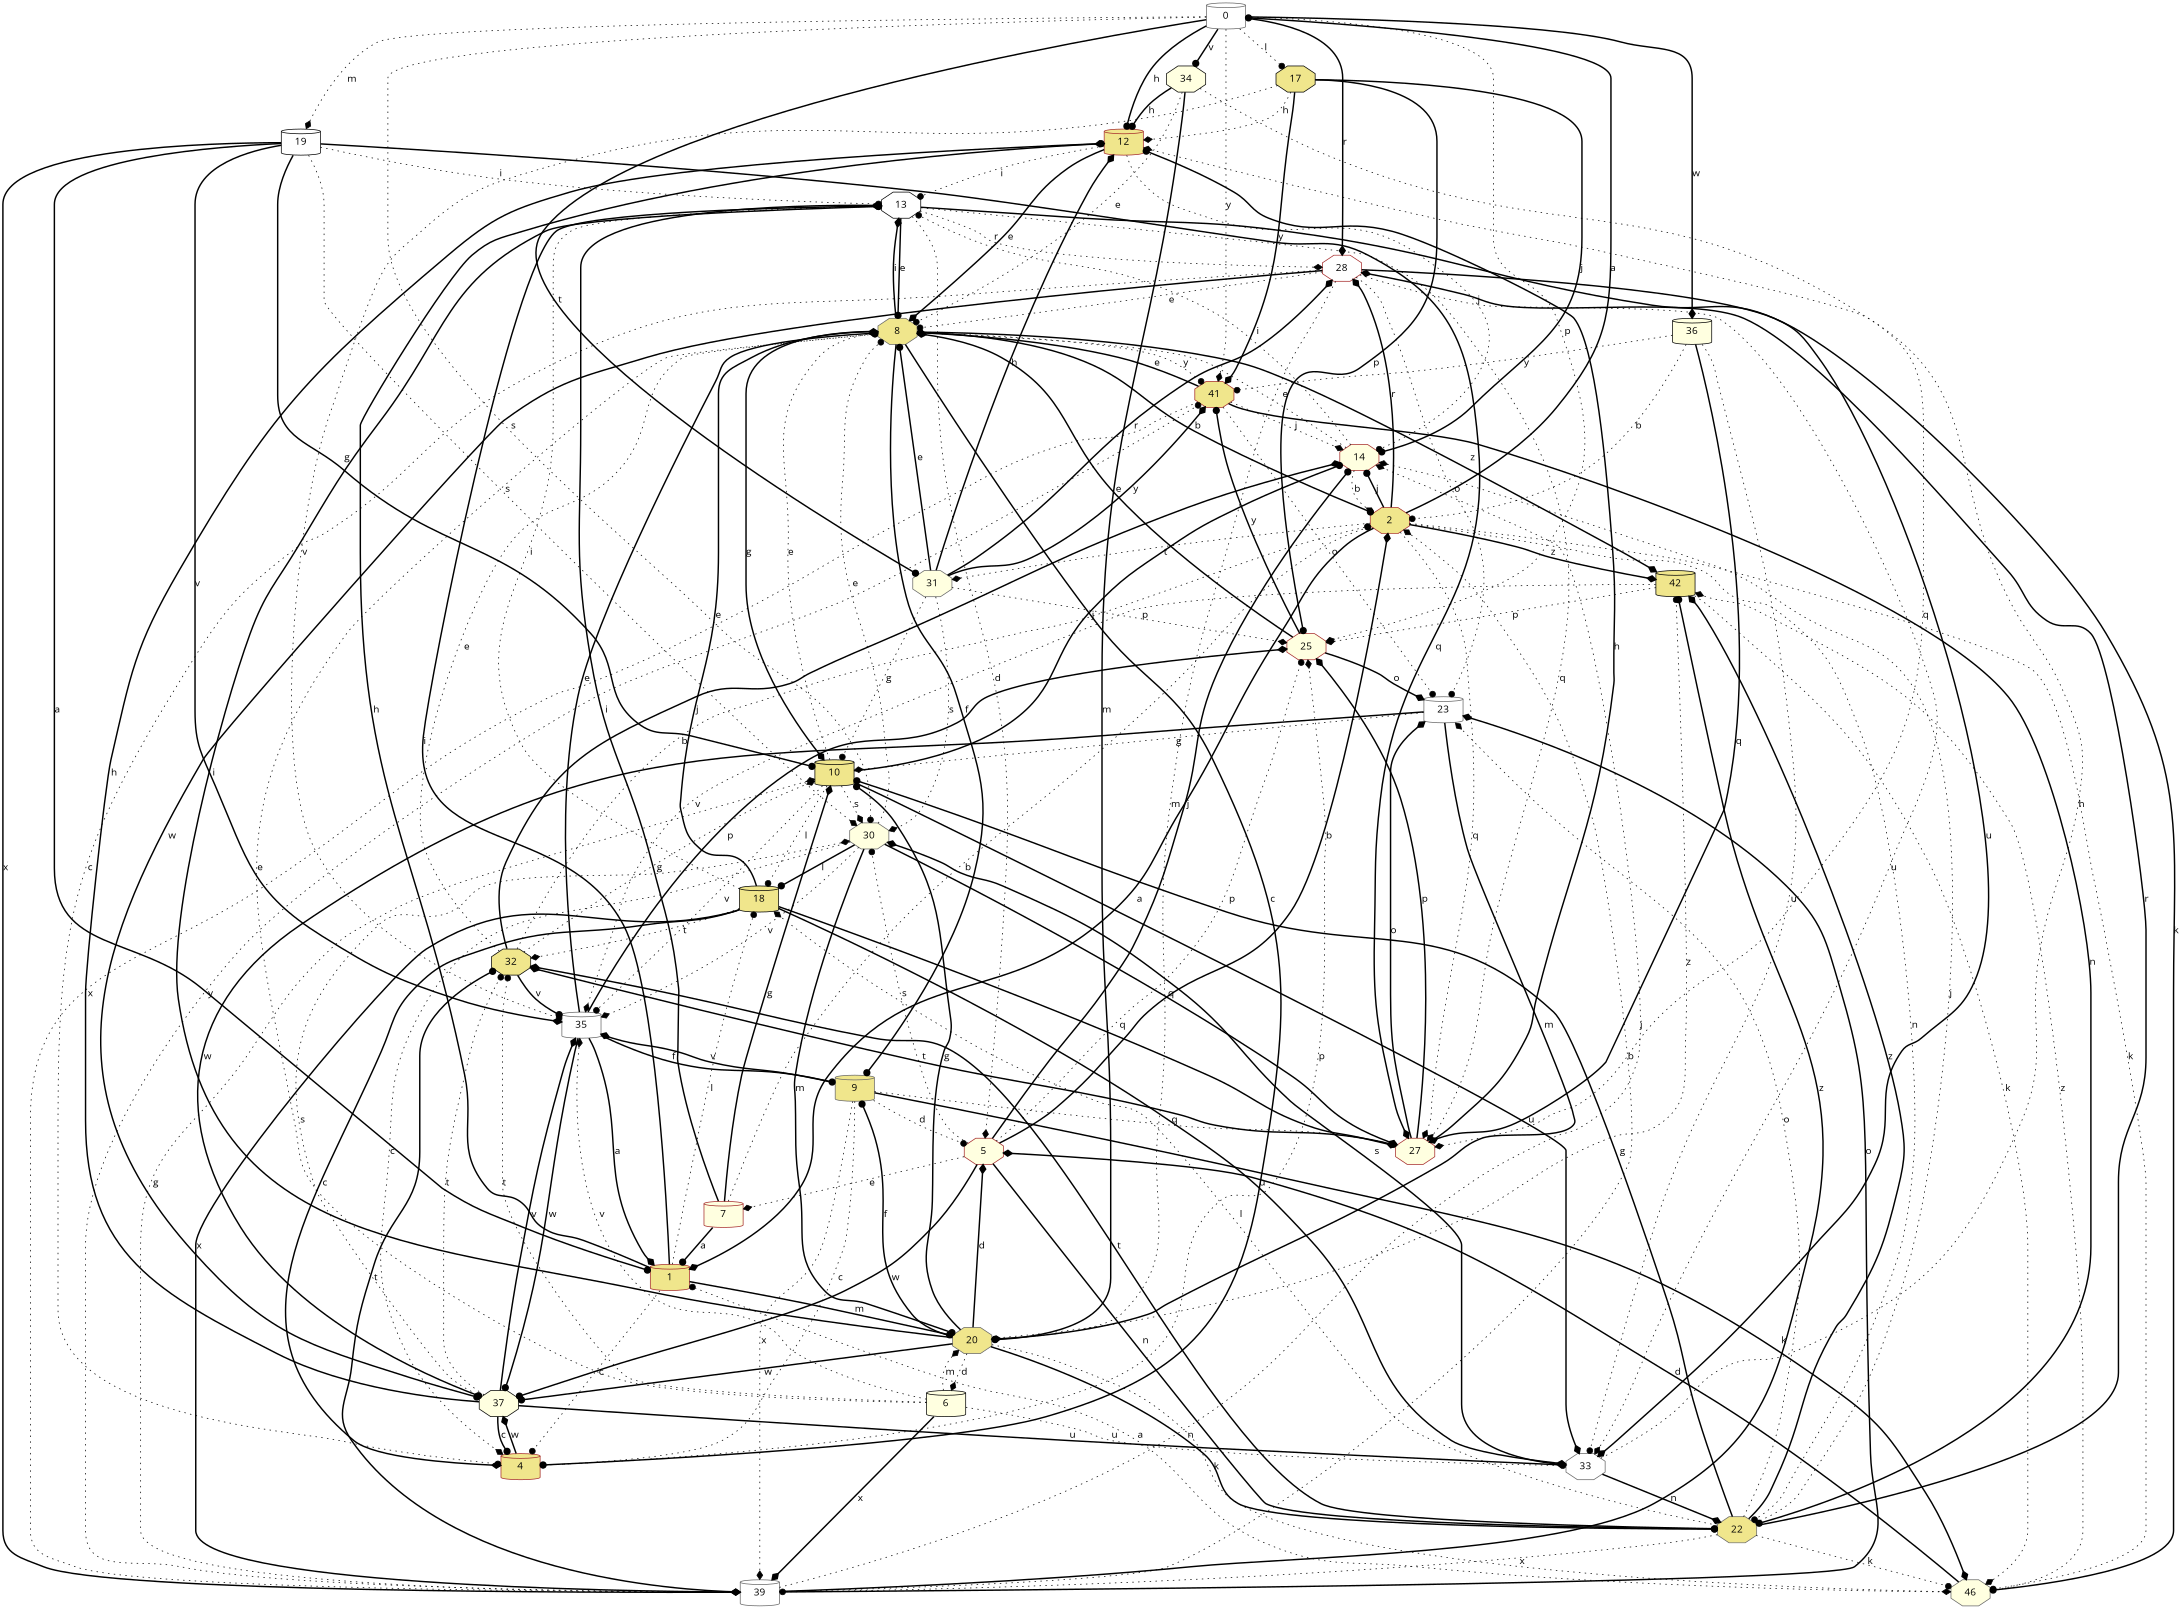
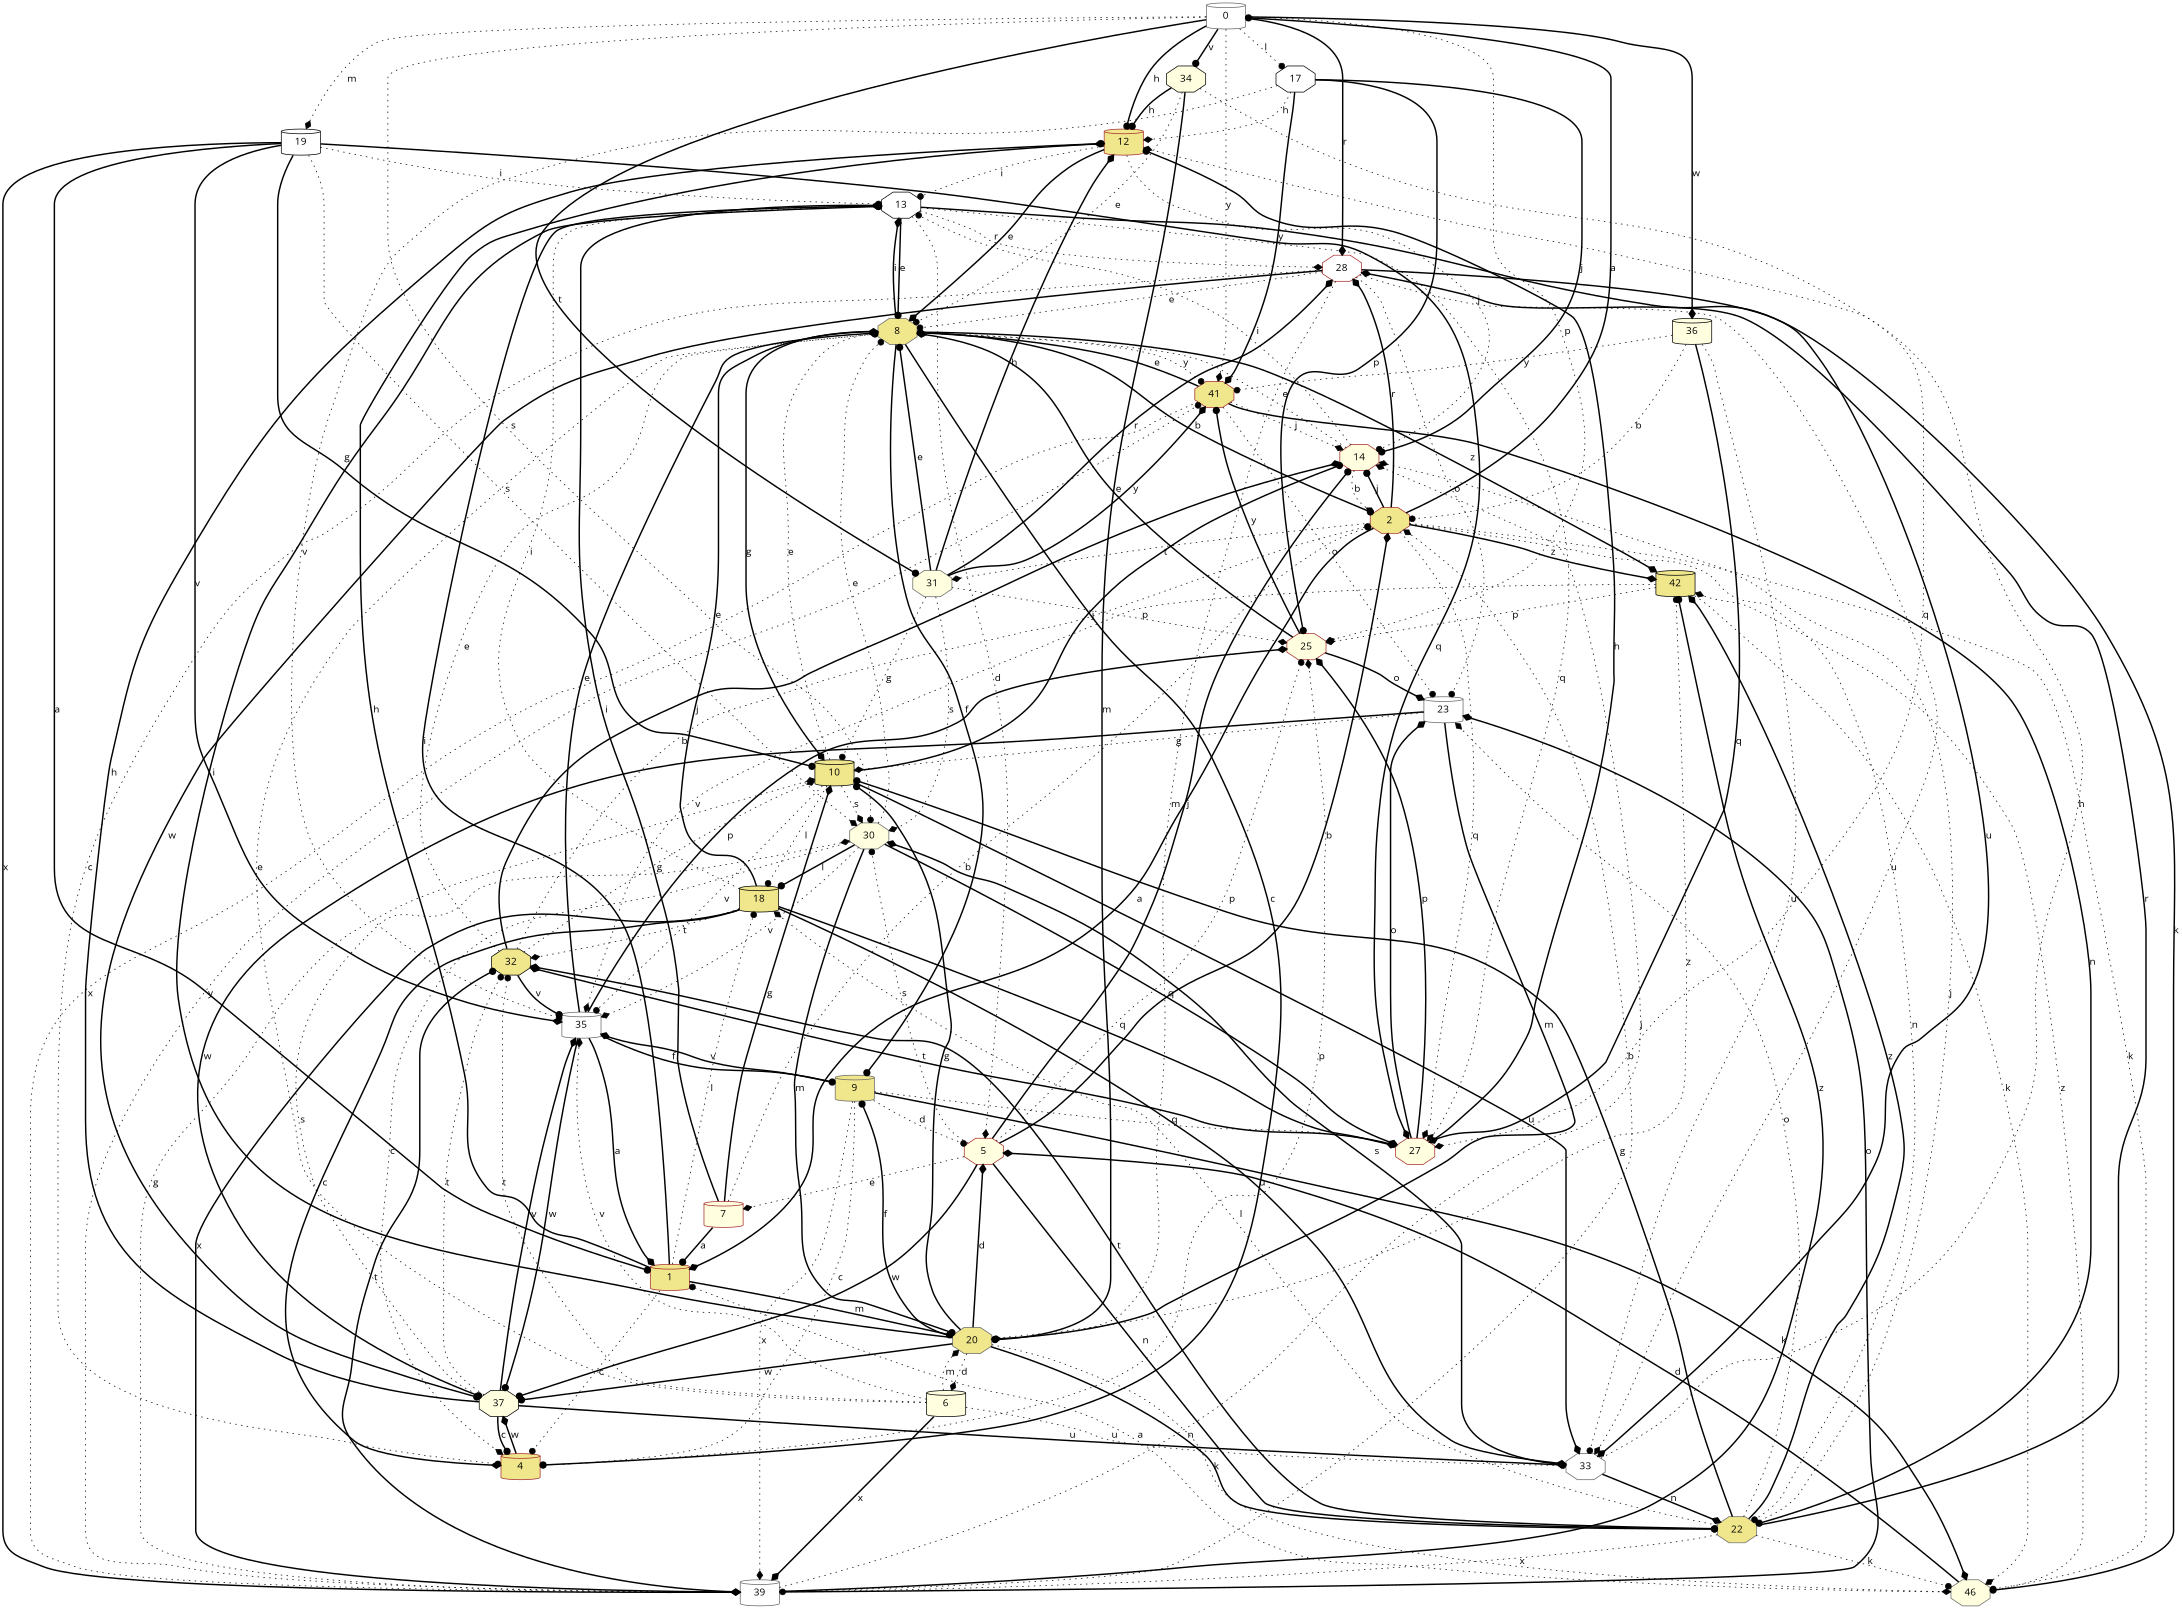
  strict digraph {
    fontname="Open Sans"
    node [color=gray40 fillcolor=khaki fontname="Open Sans" shape=octagon style=filled]
    edge [arrowhead=diamond fontname="Open Sans" style=bold]
    0 [fillcolor=white shape=cylinder]
    12 [color=brown shape=cylinder]
-   17 [color=black]
+   17 [color=black fillcolor=white]
    19 [color=black fillcolor=white shape=cylinder]
    25 [color=brown fillcolor=lightyellow]
    28 [color=brown fillcolor=white]
    30 [fillcolor=lightyellow]
    31 [fillcolor=lightyellow]
    34 [color=black fillcolor=lightyellow]
    36 [color=black fillcolor=lightyellow shape=cylinder]
    41 [color=brown]
    13 [color=black fillcolor=white]
    14 [color=brown fillcolor=lightyellow]
    8
    35 [fillcolor=white shape=cylinder]
    1 [color=brown shape=cylinder]
    27 [color=brown fillcolor=lightyellow]
    39 [fillcolor=white shape=cylinder]
    10 [color=black shape=cylinder]
    23 [fillcolor=white shape=cylinder]
    4 [color=brown shape=cylinder]
    20
    n23 [fillcolor=lightyellow label=46]
    37 [color=black fillcolor=lightyellow]
    33 [fillcolor=white]
    18 [color=black shape=cylinder]
    2 [color=brown]
    22
    5 [color=brown fillcolor=lightyellow]
    32 [color=black]
    42 [color=black shape=cylinder]
    6 [color=black fillcolor=lightyellow shape=cylinder]
    9 [shape=cylinder]
    7 [color=brown fillcolor=lightyellow shape=cylinder]
    0 -> 12 [arrowhead=dot label=h]
    0 -> 17 [arrowhead=dot label=l style=dotted]
    0 -> 19 [label=m style=dotted]
    0 -> 25 [label=p style=dotted]
    0 -> 28 [label=r]
    0 -> 30 [arrowhead=dot label=s style=dotted]
    0 -> 31 [arrowhead=dot label=t]
    0 -> 34 [arrowhead=dot label=v]
    0 -> 36 [label=w]
    0 -> 41 [label=y style=dotted]
    12 -> 13 [arrowhead=dot label=i style=dotted]
    12 -> 14 [arrowhead=dot label=j style=dotted]
    12 -> 8 [label=e]
    17 -> 12 [label=h style=dotted]
    17 -> 25 [arrowhead=dot label=p]
    17 -> 41 [label=y]
    17 -> 14 [arrowhead=dot label=j]
    17 -> 35 [arrowhead=dot label=v style=dotted]
    19 -> 30 [label=s style=dotted]
    19 -> 13 [arrowhead=dot label=i style=dotted]
    19 -> 35 [label=v]
    19 -> 1 [arrowhead=dot label=a]
    19 -> 27 [label=q]
    19 -> 39 [label=x]
    19 -> 10 [arrowhead=dot label=g]
    25 -> 41 [arrowhead=dot label=y]
    25 -> 8 [label=e]
    25 -> 23 [label=o]
    28 -> 8 [arrowhead=dot label=e style=dotted]
    28 -> 23 [arrowhead=dot label=o style=dotted]
    28 -> 4 [arrowhead=dot label=c style=dotted]
    28 -> 20 [arrowhead=dot label=m style=dotted]
    28 -> n23 [arrowhead=dot label=k]
    28 -> 37 [arrowhead=dot label=w]
    28 -> 33 [label=u style=dotted]
    30 -> 8 [arrowhead=dot label=e style=dotted]
    30 -> 35 [label=v style=dotted]
    30 -> 27 [label=q]
    30 -> 4 [label=c style=dotted]
    30 -> 20 [arrowhead=dot label=m]
    30 -> 18 [arrowhead=dot label=l]
    31 -> 12 [label=h]
    31 -> 25 [label=p style=dotted]
    31 -> 28 [label=r]
    31 -> 30 [label=s style=dotted]
    31 -> 41 [label=y]
    31 -> 8 [arrowhead=dot label=e]
    31 -> 10 [arrowhead=dot label=g style=dotted]
    34 -> 12 [arrowhead=dot label=h]
    34 -> 8 [arrowhead=dot label=e style=dotted]
    34 -> 27 [label=q style=dotted]
    34 -> 20 [arrowhead=dot label=m]
    36 -> 41 [arrowhead=dot label=y style=dotted]
    36 -> 27 [label=q]
    36 -> 33 [arrowhead=dot label=u style=dotted]
    36 -> 2 [arrowhead=dot label=b style=dotted]
    41 -> 14 [label=j style=dotted]
    41 -> 8 [arrowhead=dot label=e]
    41 -> 39 [label=x style=dotted]
    41 -> 23 [arrowhead=dot label=o style=dotted]
    41 -> 22 [arrowhead=dot label=n]
    13 -> 28 [label=r style=dotted]
    13 -> 8 [arrowhead=dot label=e]
    13 -> 27 [label=q style=dotted]
    13 -> 33 [label=u]
    13 -> 5 [label=d style=dotted]
    14 -> 13 [arrowhead=dot label=i style=dotted]
    14 -> 8 [label=e style=dotted]
    14 -> 2 [label=b style=dotted]
    8 -> 41 [arrowhead=dot label=y style=dotted]
    8 -> 13 [label=i]
    8 -> 10 [label=g]
    8 -> 4 [arrowhead=dot label=c]
    8 -> 2 [arrowhead=dot label=b]
    8 -> 42 [label=z]
    8 -> 9 [arrowhead=dot label=f]
    35 -> 25 [label=p]
    35 -> 8 [label=e]
    35 -> 1 [label=a]
    35 -> 37 [arrowhead=dot label=w]
    35 -> 9 [arrowhead=dot label=f]
    1 -> 12 [label=h]
    1 -> 13 [label=i]
    1 -> 4 [arrowhead=dot label=c style=dotted]
    1 -> 20 [arrowhead=dot label=m]
    1 -> 18 [arrowhead=dot label=l style=dotted]
    27 -> 12 [arrowhead=dot label=h]
    27 -> 25 [label=p]
    27 -> 23 [label=o]
    27 -> 32 [label=t]
    39 -> 41 [arrowhead=dot label=y style=dotted]
    39 -> 14 [label=j style=dotted]
    39 -> 10 [label=g style=dotted]
    39 -> 23 [label=o]
    39 -> 2 [label=b style=dotted]
    39 -> 32 [arrowhead=dot label=t]
    39 -> 42 [arrowhead=dot label=z]
    10 -> 30 [label=s style=dotted]
    10 -> 14 [arrowhead=dot label=j]
    10 -> 8 [label=e style=dotted]
    10 -> 35 [arrowhead=dot label=v style=dotted]
    10 -> 33 [label=u]
    10 -> 18 [arrowhead=dot label=l style=dotted]
    23 -> 10 [label=g style=dotted]
    23 -> 20 [label=m]
    23 -> 37 [arrowhead=dot label=w]
    4 -> 25 [label=p style=dotted]
    4 -> 37 [label=w]
    20 -> 13 [arrowhead=dot label=i]
    20 -> 10 [arrowhead=dot label=g]
    20 -> n23 [label=k style=dotted]
    20 -> 37 [arrowhead=dot label=w]
    20 -> 22 [arrowhead=dot label=n]
    20 -> 5 [label=d]
    20 -> 42 [arrowhead=dot label=z style=dotted]
    20 -> 6 [label=d style=dotted]
    20 -> 9 [arrowhead=dot label=f]
    n23 -> 1 [arrowhead=dot label=a style=dotted]
    n23 -> 5 [label=d]
    n23 -> 42 [label=z style=dotted]
    37 -> 12 [arrowhead=dot label=h]
    37 -> 30 [label=s style=dotted]
    37 -> 35 [label=v]
    37 -> 4 [arrowhead=dot label=c]
    37 -> 33 [label=u]
    37 -> 32 [arrowhead=dot label=t style=dotted]
    33 -> 12 [label=h style=dotted]
    33 -> 30 [label=s]
    33 -> 22 [label=n]
    18 -> 13 [arrowhead=dot label=i style=dotted]
    18 -> 8 [label=e]
    18 -> 27 [label=q]
    18 -> 39 [label=x]
    18 -> 4 [label=c]
    18 -> 33 [label=u]
    18 -> 32 [label=t style=dotted]
    2 -> 0 [arrowhead=dot label=a]
    2 -> 28 [label=r]
    2 -> 31 [label=t style=dotted]
    2 -> 14 [arrowhead=dot label=j]
    2 -> 1 [label=a]
    2 -> 27 [label=q style=dotted]
    2 -> n23 [arrowhead=dot label=k style=dotted]
    2 -> 22 [arrowhead=dot label=n style=dotted]
    2 -> 42 [label=z]
    22 -> 28 [label=r]
    22 -> 14 [label=j style=dotted]
    22 -> 39 [arrowhead=dot label=x style=dotted]
    22 -> 10 [arrowhead=dot label=g]
    22 -> 23 [label=o style=dotted]
    22 -> n23 [arrowhead=dot label=k style=dotted]
    22 -> 18 [label=l style=dotted]
    22 -> 32 [label=t]
    22 -> 42 [label=z]
    5 -> 25 [arrowhead=dot label=p style=dotted]
    5 -> 30 [arrowhead=dot label=s style=dotted]
    5 -> 14 [arrowhead=dot label=j]
    5 -> 37 [arrowhead=dot label=w]
    5 -> 2 [label=b]
    5 -> 22 [arrowhead=dot label=n]
    5 -> 7 [label=e style=dotted]
    32 -> 14 [label=j]
    32 -> 8 [arrowhead=dot label=e style=dotted]
    32 -> 35 [arrowhead=dot label=v]
    32 -> 10 [label=g style=dotted]
    32 -> 2 [arrowhead=dot label=b style=dotted]
    42 -> 25 [label=p style=dotted]
    42 -> 35 [label=v style=dotted]
    42 -> n23 [label=k style=dotted]
    6 -> 8 [arrowhead=dot label=e style=dotted]
    6 -> 35 [label=v style=dotted]
    6 -> 39 [label=x]
    6 -> 20 [label=m style=dotted]
    6 -> 33 [arrowhead=dot label=u style=dotted]
    6 -> 32 [arrowhead=dot label=t style=dotted]
    9 -> 35 [label=v]
    9 -> 27 [arrowhead=dot label=q style=dotted]
    9 -> 39 [label=x style=dotted]
    9 -> 4 [arrowhead=dot label=c style=dotted]
    9 -> n23 [label=k]
    9 -> 5 [arrowhead=dot label=d style=dotted]
    7 -> 13 [label=i]
    7 -> 1 [arrowhead=dot label=a]
    7 -> 10 [label=g]
    7 -> 2 [arrowhead=dot label=b style=dotted]
  }
